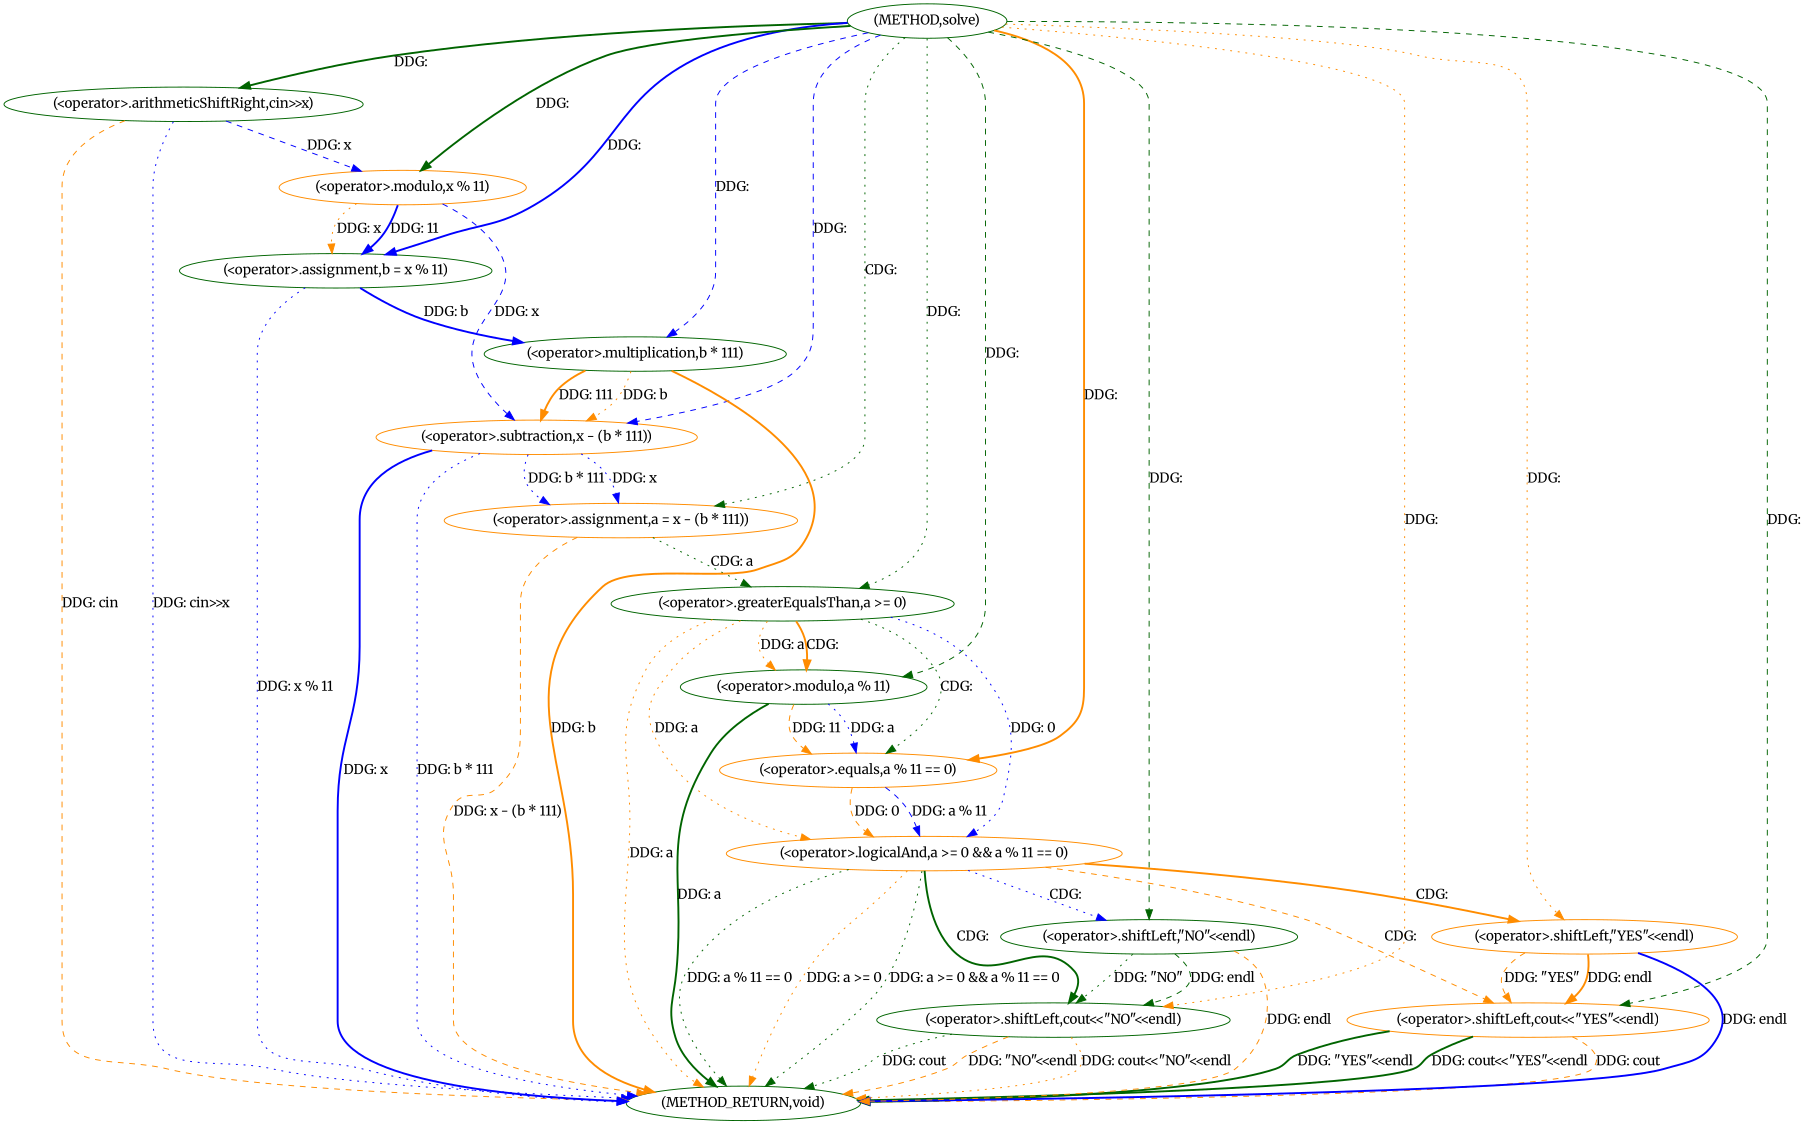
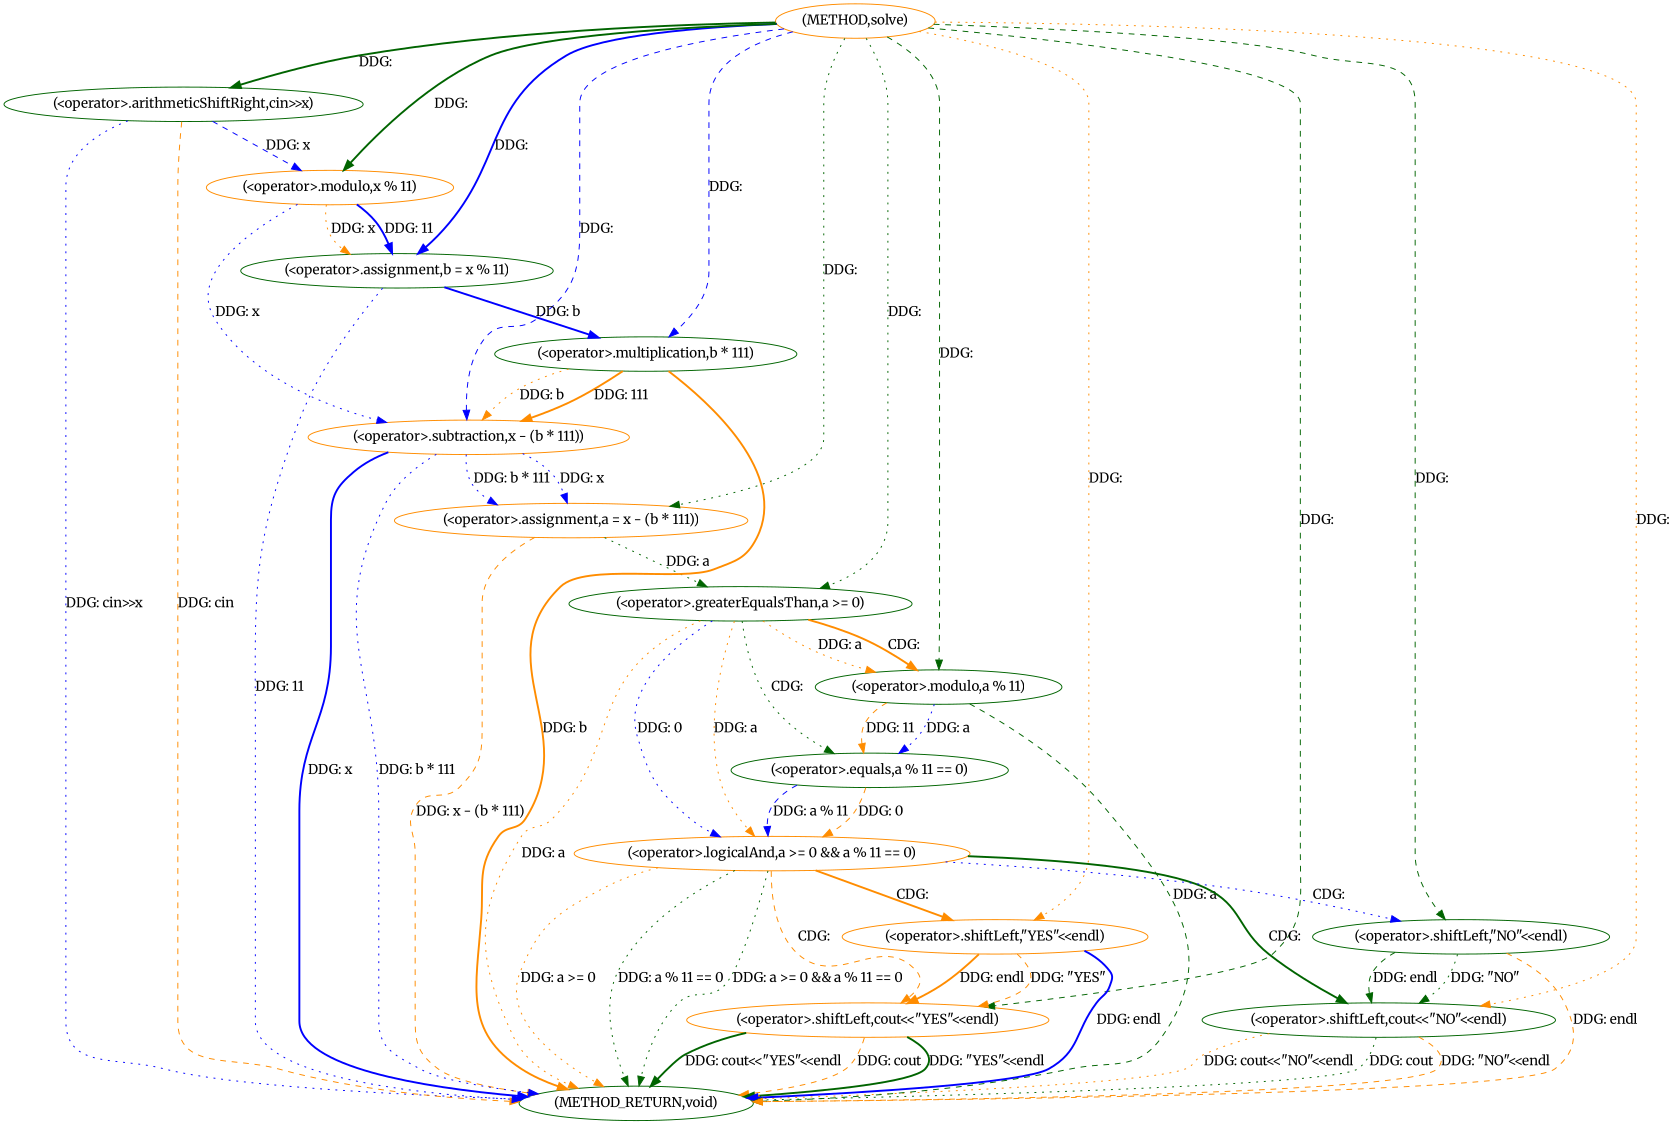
  digraph {
    fontname=Merriweather
    node [color=darkorange fontname=Merriweather]
    edge [color=darkorange fontname=Merriweather style=dotted]
-   n1 [color=darkgreen label="(METHOD,solve)"]
+   n1 [label="(METHOD,solve)"]
    n2 [color=darkgreen label="(<operator>.arithmeticShiftRight,cin>>x)"]
    n3 [color=darkgreen label="(<operator>.assignment,b = x % 11)"]
    n4 [label="(<operator>.assignment,a = x - (b * 111))"]
    n5 [label="(<operator>.shiftLeft,cout<<\"YES\"<<endl)"]
    n6 [label="(<operator>.modulo,x % 11)"]
    n7 [label="(<operator>.subtraction,x - (b * 111))"]
    n8 [color=darkgreen label="(<operator>.shiftLeft,cout<<\"NO\"<<endl)"]
    n9 [color=darkgreen label="(<operator>.multiplication,b * 111)"]
    n10 [color=darkgreen label="(<operator>.greaterEqualsThan,a >= 0)"]
-   n11 [label="(<operator>.equals,a % 11 == 0)"]
+   n11 [color=darkgreen label="(<operator>.equals,a % 11 == 0)"]
    n12 [label="(<operator>.shiftLeft,\"YES\"<<endl)"]
    n13 [color=darkgreen label="(<operator>.modulo,a % 11)"]
    n14 [color=darkgreen label="(<operator>.shiftLeft,\"NO\"<<endl)"]
    n15 [color=darkgreen label="(METHOD_RETURN,void)"]
    n16 [label="(<operator>.logicalAnd,a >= 0 && a % 11 == 0)"]
    n1 -> n2 [color=darkgreen label="DDG: " style=bold]
    n1 -> n3 [color=blue label="DDG: " style=bold]
-   n1 -> n4 [color=darkgreen label="CDG: "]
+   n1 -> n4 [color=darkgreen label="DDG: "]
    n1 -> n5 [color=darkgreen label="DDG: " style=dashed]
    n1 -> n6 [color=darkgreen label="DDG: " style=bold]
    n1 -> n7 [color=blue label="DDG: " style=dashed]
    n1 -> n8 [label="DDG: "]
    n1 -> n9 [color=blue label="DDG: " style=dashed]
    n1 -> n10 [color=darkgreen label="DDG: "]
-   n1 -> n11 [label="DDG: " style=bold]
    n1 -> n12 [label="DDG: "]
    n1 -> n13 [color=darkgreen label="DDG: " style=dashed]
    n1 -> n14 [color=darkgreen label="DDG: " style=dashed]
    n2 -> n6 [color=blue label="DDG: x" style=dashed]
    n2 -> n15 [color=blue label="DDG: cin>>x"]
    n2 -> n15 [label="DDG: cin" style=dashed]
    n3 -> n9 [color=blue label="DDG: b" style=bold]
-   n3 -> n15 [color=blue label="DDG: x % 11"]
-   n4 -> n10 [color=darkgreen label="CDG: a"]
+   n3 -> n15 [color=blue label="DDG: 11"]
+   n4 -> n10 [color=darkgreen label="DDG: a"]
    n4 -> n15 [label="DDG: x - (b * 111)" style=dashed]
    n5 -> n15 [label="DDG: cout" style=dashed]
    n5 -> n15 [color=darkgreen label="DDG: \"YES\"<<endl" style=bold]
    n5 -> n15 [color=darkgreen label="DDG: cout<<\"YES\"<<endl" style=bold]
    n6 -> n3 [label="DDG: x"]
    n6 -> n3 [color=blue label="DDG: 11" style=bold]
-   n6 -> n7 [color=blue label="DDG: x" style=dashed]
+   n6 -> n7 [color=blue label="DDG: x"]
    n7 -> n4 [color=blue label="DDG: b * 111"]
    n7 -> n4 [color=blue label="DDG: x"]
    n7 -> n15 [color=blue label="DDG: x" style=bold]
    n7 -> n15 [color=blue label="DDG: b * 111"]
    n8 -> n15 [color=darkgreen label="DDG: cout"]
    n8 -> n15 [label="DDG: \"NO\"<<endl" style=dashed]
    n8 -> n15 [label="DDG: cout<<\"NO\"<<endl"]
    n9 -> n7 [label="DDG: 111" style=bold]
    n9 -> n7 [label="DDG: b"]
    n9 -> n15 [label="DDG: b" style=bold]
    n10 -> n11 [color=darkgreen label="CDG: "]
    n10 -> n13 [label="DDG: a"]
    n10 -> n13 [label="CDG: " style=bold]
    n10 -> n15 [label="DDG: a"]
    n10 -> n16 [color=blue label="DDG: 0"]
    n10 -> n16 [label="DDG: a"]
    n11 -> n16 [color=blue label="DDG: a % 11" style=dashed]
    n11 -> n16 [label="DDG: 0" style=dashed]
    n12 -> n5 [label="DDG: endl" style=bold]
    n12 -> n5 [label="DDG: \"YES\"" style=dashed]
    n12 -> n15 [color=blue label="DDG: endl" style=bold]
    n13 -> n11 [color=blue label="DDG: a"]
    n13 -> n11 [label="DDG: 11" style=dashed]
-   n13 -> n15 [color=darkgreen label="DDG: a" style=bold]
+   n13 -> n15 [color=darkgreen label="DDG: a" style=dashed]
    n14 -> n8 [color=darkgreen label="DDG: \"NO\""]
    n14 -> n8 [color=darkgreen label="DDG: endl" style=dashed]
    n14 -> n15 [label="DDG: endl" style=dashed]
    n16 -> n5 [label="CDG: " style=dashed]
    n16 -> n8 [color=darkgreen label="CDG: " style=bold]
    n16 -> n12 [label="CDG: " style=bold]
    n16 -> n14 [color=blue label="CDG: "]
    n16 -> n15 [label="DDG: a >= 0"]
    n16 -> n15 [color=darkgreen label="DDG: a % 11 == 0"]
    n16 -> n15 [color=darkgreen label="DDG: a >= 0 && a % 11 == 0"]
  }
